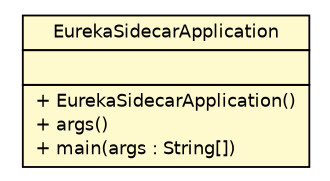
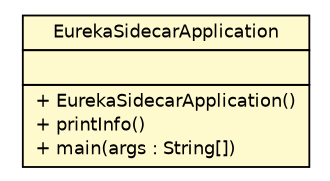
  digraph {
    nodesep=0.25
    ranksep=0.5
-   n1 [fontcolor=black fontname=Helvetica fontsize=10.0 label=<<table title="cn.home1.cloud.netflix.eureka.EurekaSidecarApplication" border="0" cellborder="1" cellspacing="0" cellpadding="2" port="p" bgcolor="lemonChiffon" href="./EurekaSidecarApplication.html"> 		<tr><td><table border="0" cellspacing="0" cellpadding="1"> <tr><td align="center" balign="center"> EurekaSidecarApplication </td></tr> 		</table></td></tr> 		<tr><td><table border="0" cellspacing="0" cellpadding="1"> <tr><td align="left" balign="left">  </td></tr> 		</table></td></tr> 		<tr><td><table border="0" cellspacing="0" cellpadding="1"> <tr><td align="left" balign="left"> + EurekaSidecarApplication() </td></tr> <tr><td align="left" balign="left"> + args() </td></tr> <tr><td align="left" balign="left"> + main(args : String[]) </td></tr> 		</table></td></tr> 		</table>> shape=plaintext]
+   n1 [fontcolor=black fontname=Helvetica fontsize=10.0 label=<<table title="cn.home1.cloud.netflix.eureka.EurekaSidecarApplication" border="0" cellborder="1" cellspacing="0" cellpadding="2" port="p" bgcolor="lemonChiffon" href="./EurekaSidecarApplication.html"> 		<tr><td><table border="0" cellspacing="0" cellpadding="1"> <tr><td align="center" balign="center"> EurekaSidecarApplication </td></tr> 		</table></td></tr> 		<tr><td><table border="0" cellspacing="0" cellpadding="1"> <tr><td align="left" balign="left">  </td></tr> 		</table></td></tr> 		<tr><td><table border="0" cellspacing="0" cellpadding="1"> <tr><td align="left" balign="left"> + EurekaSidecarApplication() </td></tr> <tr><td align="left" balign="left"> + printInfo() </td></tr> <tr><td align="left" balign="left"> + main(args : String[]) </td></tr> 		</table></td></tr> 		</table>> shape=plaintext]
  }
